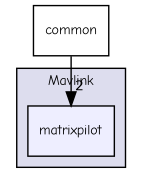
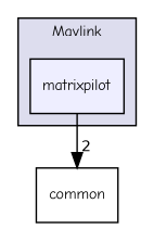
  digraph {
    compound=true
    fontname="Comic Neue"
    node [fontname="Comic Neue" fontsize=10 shape=box]
    n1 [fillcolor="#eeeeff" label=matrixpilot pencolor=black style=filled]
    n2 [label=common]
    subgraph cluster_1 {
      bgcolor="#ddddee"
      fontsize=10
      label=Mavlink
      pencolor=black
      n1
    }
-   n2 -> n1 [headlabel=2 labeldistance=1.5 labelfontname=Helvetica labelfontsize=10 fontname="Comic Neue"]
+   n1 -> n2 [headlabel=2 labeldistance=1.5 labelfontname=Helvetica labelfontsize=10 fontname="Comic Neue"]
  }
